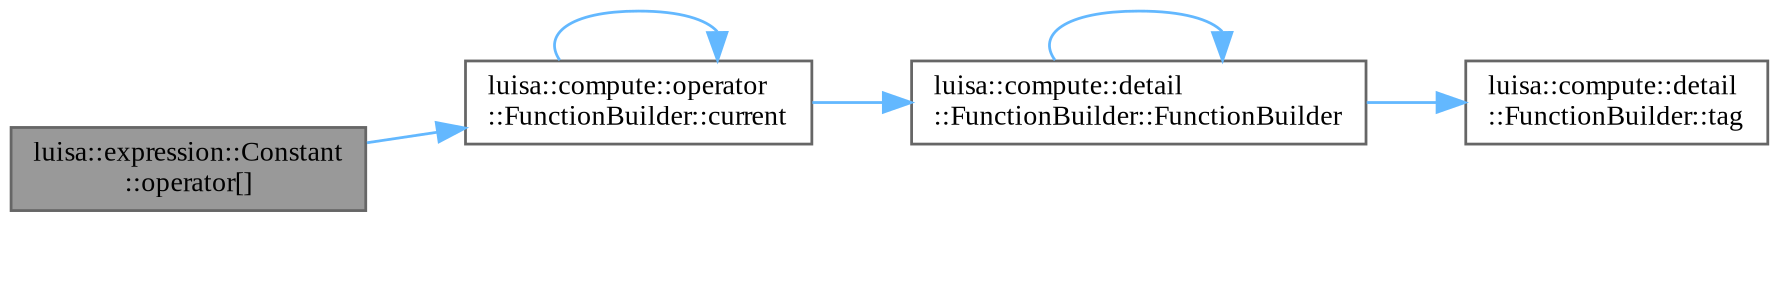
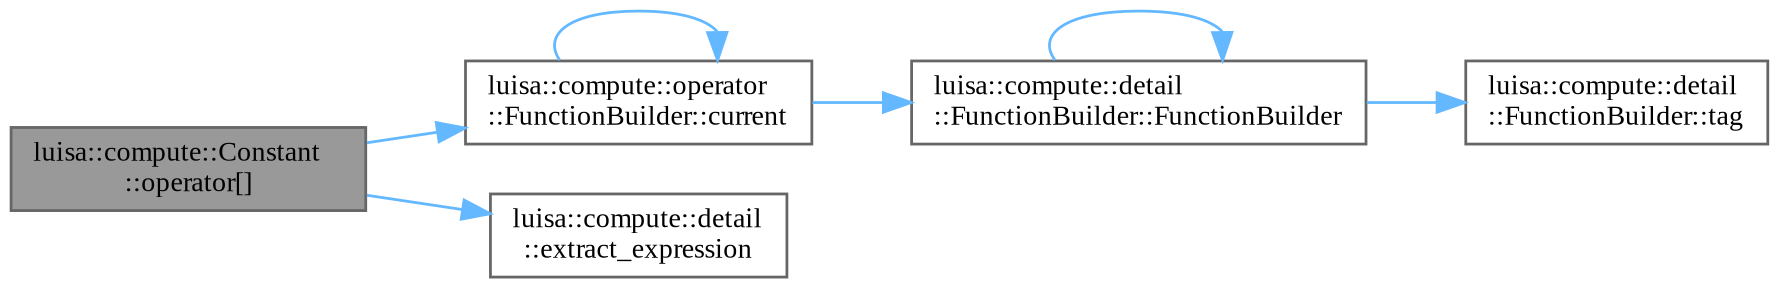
  digraph {
    fontname="Liberation Serif"
    rankdir=LR
    node [color=grey40 fillcolor=white fontname="Liberation Serif" fontsize=10 shape=box style=filled]
    edge [color=steelblue1 fontname="Liberation Serif" fontsize=10 labelfontname=Helvetica labelfontsize=10 style=solid]
-   n1 [color=gray40 fillcolor=grey60 fontcolor=black height=0.2 label="luisa::expression::Constant\l::operator[]" width=0.4]
+   n1 [color=gray40 fillcolor=grey60 fontcolor=black height=0.2 label="luisa::compute::Constant\l::operator[]" width=0.4]
    n2 [height=0.2 label="luisa::compute::operator\l::FunctionBuilder::current" width=0.4]
+   n3 [height=0.2 label="luisa::compute::detail\l::extract_expression" width=0.4]
    n4 [height=0.2 label="luisa::compute::detail\l::FunctionBuilder::FunctionBuilder" width=0.4]
    n5 [height=0.2 label="luisa::compute::detail\l::FunctionBuilder::tag" width=0.4]
    n1 -> n2
+   n1 -> n3
    n2 -> n2
    n2 -> n4
    n4 -> n4
    n4 -> n5
  }
